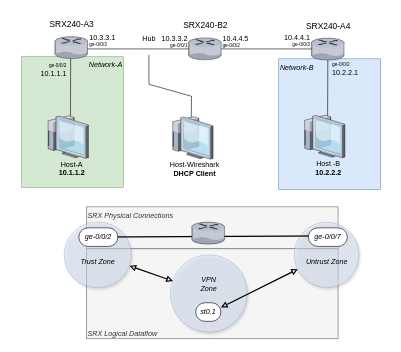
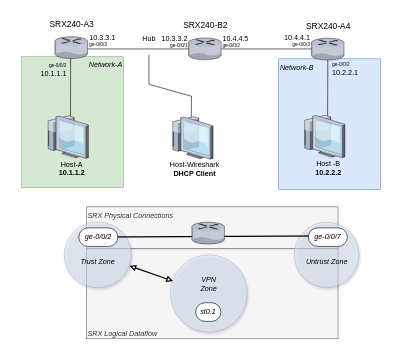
  <mxCell id="0" />
  <mxCell id="1" parent="0" />
  <mxCell id="2" value="SRX Physical Connections" style="rounded=0;whiteSpace=wrap;html=1;align=left;fillColor=#f5f5f5;verticalAlign=top;strokeColor=#666666;fontStyle=2;fontColor=#333333;" parent="1" vertex="1"><mxGeometry x="143.5" y="344.5" width="420" height="70" as="geometry" /></mxCell>
  <mxCell id="3" value="SRX Logical Dataflow" style="rounded=0;whiteSpace=wrap;html=1;align=left;fillColor=#f5f5f5;verticalAlign=bottom;strokeColor=#666666;fontStyle=2;fontColor=#333333;" parent="1" vertex="1"><mxGeometry x="143.5" y="414.5" width="420" height="150" as="geometry" /></mxCell>
  <mxCell id="4" value="Trust Zone" style="rounded=1;whiteSpace=wrap;html=1;align=center;fillColor=#dae8fc;verticalAlign=middle;strokeColor=#6c8ebf;fontStyle=2;comic=0;glass=0;shadow=1;arcSize=50;opacity=50;spacingTop=25;" parent="1" vertex="1"><mxGeometry x="106.5" y="370" width="112" height="109" as="geometry" /></mxCell>
  <mxCell id="5" value="Network-A" style="rounded=0;whiteSpace=wrap;html=1;align=right;fillColor=#d5e8d4;verticalAlign=top;strokeColor=#82b366;fontStyle=2" parent="1" vertex="1"><mxGeometry x="35.5" y="94" width="170" height="218" as="geometry" /></mxCell>
  <mxCell id="6" value="Network-B" style="rounded=0;whiteSpace=wrap;html=1;align=left;fillColor=#dae8fc;verticalAlign=top;strokeColor=#6c8ebf;fontStyle=2" parent="1" vertex="1"><mxGeometry x="464.5" y="97.5" width="170" height="218" as="geometry" /></mxCell>
  <mxCell id="7" style="edgeStyle=none;rounded=0;html=1;jettySize=auto;orthogonalLoop=1;endArrow=none;endFill=0;" parent="1" edge="1"><mxGeometry relative="1" as="geometry"><mxPoint x="248" y="91" as="sourcePoint" /><mxPoint x="318.5" y="203" as="targetPoint" /><Array as="points"><mxPoint x="248" y="140" /><mxPoint x="319" y="160" /></Array></mxGeometry></mxCell>
  <mxCell id="8" style="edgeStyle=none;rounded=0;html=1;jettySize=auto;orthogonalLoop=1;endArrow=none;endFill=0;" parent="1" edge="1"><mxGeometry relative="1" as="geometry"><mxPoint x="117.5" y="73" as="sourcePoint" /><mxPoint x="117" y="200.5" as="targetPoint" /></mxGeometry></mxCell>
  <mxCell id="9" style="edgeStyle=none;rounded=0;html=1;jettySize=auto;orthogonalLoop=1;endArrow=none;endFill=0;" parent="1" edge="1"><mxGeometry relative="1" as="geometry"><mxPoint x="126.5" y="81" as="sourcePoint" /><mxPoint x="541.5" y="81" as="targetPoint" /></mxGeometry></mxCell>
  <mxCell id="10" value="" style="group" parent="1" vertex="1" connectable="0"><mxGeometry x="20.5" y="20.571" width="243.5" height="105" as="geometry" /></mxCell>
  <mxCell id="11" value="&lt;div align=&quot;right&quot;&gt;&lt;div align=&quot;right&quot;&gt;&lt;font style=&quot;font-size: 8px&quot;&gt;ge-0/0/2&lt;/font&gt;&lt;/div&gt;&lt;/div&gt;10.1.1.1" style="text;html=1;resizable=0;points=[];autosize=1;align=right;verticalAlign=bottom;spacingTop=-4;" parent="10" vertex="1"><mxGeometry x="31.5" y="80" width="60" height="30" as="geometry" /></mxCell>
  <mxCell id="12" value="" style="verticalLabelPosition=bottom;aspect=fixed;html=1;verticalAlign=top;strokeColor=none;align=center;outlineConnect=0;shape=mxgraph.citrix.router;" parent="10" vertex="1"><mxGeometry x="70.5" y="40" width="55" height="36.5" as="geometry" /></mxCell>
  <mxCell id="13" value="&lt;div&gt;&lt;font style=&quot;font-size: 14px&quot;&gt;SRX240-A3&lt;/font&gt;&lt;/div&gt;" style="text;html=1;resizable=0;points=[];autosize=1;align=center;verticalAlign=top;spacingTop=-4;" parent="10" vertex="1"><mxGeometry x="53" y="8.5" width="90" height="20" as="geometry" /></mxCell>
  <mxCell id="14" value="&lt;div align=&quot;left&quot;&gt;10.3.3.1&lt;br&gt;&lt;/div&gt;&lt;div style=&quot;font-size: 8px&quot; align=&quot;left&quot;&gt;ge-0/0/3&lt;/div&gt;" style="text;html=1;resizable=0;points=[];autosize=1;align=left;verticalAlign=bottom;spacingTop=-4;" parent="10" vertex="1"><mxGeometry x="126" y="31" width="60" height="30" as="geometry" /></mxCell>
  <mxCell id="15" value="Hub" style="shape=image;html=1;verticalAlign=top;verticalLabelPosition=bottom;labelBackgroundColor=#ffffff;imageAspect=0;aspect=fixed;image=https://cdn1.iconfinder.com/data/icons/Momentum_MatteEntireSet/32/network-hub.png;spacingTop=-50;" parent="10" vertex="1"><mxGeometry x="211.5" y="47.429" width="32" height="32" as="geometry" /></mxCell>
  <mxCell id="16" value="" style="group" parent="1" vertex="1" connectable="0"><mxGeometry x="448.5" y="23.071" width="198" height="106.5" as="geometry" /></mxCell>
  <mxCell id="17" style="edgeStyle=none;rounded=0;html=1;jettySize=auto;orthogonalLoop=1;endArrow=none;endFill=0;" parent="16" edge="1"><mxGeometry relative="1" as="geometry"><mxPoint x="98" y="58.429" as="sourcePoint" /><mxPoint x="97.5" y="185.929" as="targetPoint" /></mxGeometry></mxCell>
  <mxCell id="18" value="&lt;div align=&quot;left&quot;&gt;&lt;div&gt;&lt;font style=&quot;font-size: 8px&quot;&gt;ge-0/0/2&lt;/font&gt;&lt;/div&gt;&lt;/div&gt;&lt;div align=&quot;left&quot;&gt;10.2.2.1&lt;/div&gt;" style="text;html=1;resizable=0;points=[];autosize=1;align=left;verticalAlign=bottom;spacingTop=-4;" parent="16" vertex="1"><mxGeometry x="103" y="76.5" width="60" height="30" as="geometry" /></mxCell>
  <mxCell id="19" value="" style="verticalLabelPosition=bottom;aspect=fixed;html=1;verticalAlign=top;strokeColor=none;align=center;outlineConnect=0;shape=mxgraph.citrix.router;" parent="16" vertex="1"><mxGeometry x="70.5" y="40" width="55" height="36.5" as="geometry" /></mxCell>
  <mxCell id="20" value="&lt;div&gt;&lt;font style=&quot;font-size: 14px&quot;&gt;SRX240-A4&lt;/font&gt;&lt;/div&gt;" style="text;html=1;resizable=0;points=[];autosize=1;align=center;verticalAlign=top;spacingTop=-4;" parent="16" vertex="1"><mxGeometry x="53" y="8.5" width="90" height="20" as="geometry" /></mxCell>
  <mxCell id="21" value="&lt;div align=&quot;right&quot;&gt;10.4.4.1&lt;br&gt;&lt;/div&gt;&lt;div style=&quot;font-size: 8px&quot; align=&quot;right&quot;&gt;ge-0/0/3&lt;/div&gt;" style="text;html=1;resizable=0;points=[];autosize=1;align=right;verticalAlign=bottom;spacingTop=-4;" parent="16" vertex="1"><mxGeometry x="9.5" y="29" width="60" height="30" as="geometry" /></mxCell>
  <mxCell id="22" value="" style="group" parent="1" vertex="1" connectable="0"><mxGeometry x="504" y="191.5" width="85.5" height="111" as="geometry" /></mxCell>
  <mxCell id="23" value="" style="verticalLabelPosition=bottom;aspect=fixed;html=1;verticalAlign=top;strokeColor=none;align=center;outlineConnect=0;shape=mxgraph.citrix.thin_client;" parent="22" vertex="1"><mxGeometry width="71" height="71" as="geometry" /></mxCell>
  <mxCell id="24" value="&lt;div align=&quot;center&quot;&gt;Host -B&lt;br&gt;&lt;/div&gt;&lt;div align=&quot;center&quot;&gt;&lt;b&gt;10.2.2.2&lt;/b&gt;&lt;br&gt;&lt;/div&gt;&lt;div align=&quot;center&quot;&gt;&lt;br&gt;&lt;/div&gt;" style="text;html=1;resizable=0;points=[];autosize=1;align=center;verticalAlign=top;spacingTop=-4;" parent="22" vertex="1"><mxGeometry x="13" y="71" width="60" height="40" as="geometry" /></mxCell>
  <mxCell id="25" value="" style="group" parent="1" vertex="1" connectable="0"><mxGeometry x="76" y="192.5" width="85.5" height="111" as="geometry" /></mxCell>
  <mxCell id="26" value="" style="verticalLabelPosition=bottom;aspect=fixed;html=1;verticalAlign=top;strokeColor=none;align=center;outlineConnect=0;shape=mxgraph.citrix.thin_client;" parent="25" vertex="1"><mxGeometry width="71" height="71" as="geometry" /></mxCell>
  <mxCell id="27" value="&lt;div align=&quot;center&quot;&gt;Host-A &lt;br&gt;&lt;/div&gt;&lt;div align=&quot;center&quot;&gt;&lt;b&gt;10.1.1.2&lt;/b&gt;&lt;br&gt;&lt;/div&gt;&lt;div align=&quot;center&quot;&gt;&lt;br&gt;&lt;/div&gt;" style="text;html=1;resizable=0;points=[];autosize=1;align=center;verticalAlign=top;spacingTop=-4;" parent="25" vertex="1"><mxGeometry x="13" y="71" width="60" height="40" as="geometry" /></mxCell>
  <mxCell id="28" value="" style="group" parent="1" vertex="1" connectable="0"><mxGeometry x="284" y="194" width="113" height="110" as="geometry" /></mxCell>
  <mxCell id="29" value="" style="verticalLabelPosition=bottom;aspect=fixed;html=1;verticalAlign=top;strokeColor=none;align=center;outlineConnect=0;shape=mxgraph.citrix.thin_client;" parent="28" vertex="1"><mxGeometry width="71" height="71" as="geometry" /></mxCell>
  <mxCell id="30" value="&lt;div align=&quot;center&quot;&gt;Host-Wireshark&lt;/div&gt;&lt;div align=&quot;center&quot;&gt;&lt;b&gt;DHCP Client&lt;/b&gt;&lt;br&gt;&lt;/div&gt;" style="text;html=1;resizable=0;points=[];autosize=1;align=center;verticalAlign=top;spacingTop=-4;" parent="28" vertex="1"><mxGeometry x="-10.5" y="71" width="100" height="30" as="geometry" /></mxCell>
  <mxCell id="31" value="&lt;div align=&quot;center&quot;&gt;VPN&lt;/div&gt;&lt;div&gt;Zone&lt;br&gt;&lt;/div&gt;" style="rounded=1;whiteSpace=wrap;html=1;align=center;fillColor=#dae8fc;verticalAlign=middle;strokeColor=#6c8ebf;fontStyle=2;comic=0;glass=0;shadow=1;arcSize=50;opacity=50;spacingTop=-30;spacingLeft=0;" parent="1" vertex="1"><mxGeometry x="284" y="424.5" width="128" height="129" as="geometry" /></mxCell>
  <mxCell id="32" style="edgeStyle=none;rounded=0;html=1;jettySize=auto;orthogonalLoop=1;endArrow=block;endFill=0;strokeWidth=2;startArrow=block;startFill=0;targetPerimeterSpacing=-4;sourcePerimeterSpacing=-3;" parent="1" source="4" target="31" edge="1"><mxGeometry relative="1" as="geometry"><mxPoint x="508.5" y="499.5" as="sourcePoint" /><mxPoint x="383.5" y="489.5" as="targetPoint" /></mxGeometry></mxCell>
  <mxCell id="33" value="Untrust Zone" style="rounded=1;whiteSpace=wrap;html=1;align=center;fillColor=#dae8fc;verticalAlign=middle;strokeColor=#6c8ebf;fontStyle=2;comic=0;glass=0;shadow=1;arcSize=50;opacity=50;spacingTop=25;" parent="1" vertex="1"><mxGeometry x="490.5" y="370" width="108" height="109" as="geometry" /></mxCell>
- <mxCell id="34" style="edgeStyle=none;rounded=0;html=1;jettySize=auto;orthogonalLoop=1;endArrow=block;endFill=0;exitX=1;exitY=0.25;exitDx=0;exitDy=0;strokeWidth=2;startArrow=block;startFill=0;sourcePerimeterSpacing=-4;targetPerimeterSpacing=-6;" parent="1" source="37" target="33" edge="1"><mxGeometry relative="1" as="geometry"><mxPoint x="412.5" y="489.5" as="sourcePoint" /><mxPoint x="463.5" y="489.5" as="targetPoint" /></mxGeometry></mxCell>
  <mxCell id="35" style="edgeStyle=none;rounded=0;html=1;jettySize=auto;orthogonalLoop=1;endArrow=none;endFill=0;strokeWidth=2;exitX=0;exitY=0.5;exitDx=0;exitDy=0;entryX=1;entryY=0.5;entryDx=0;entryDy=0;" parent="1" source="40" edge="1"><mxGeometry relative="1" as="geometry"><mxPoint x="143.5" y="392.833" as="sourcePoint" /><mxPoint x="563.5" y="392.833" as="targetPoint" /><Array as="points" /></mxGeometry></mxCell>
  <mxCell id="36" value="" style="verticalLabelPosition=bottom;aspect=fixed;html=1;verticalAlign=top;strokeColor=none;align=center;outlineConnect=0;shape=mxgraph.citrix.router;" parent="1" vertex="1"><mxGeometry x="319.5" y="370.071" width="55" height="36.5" as="geometry" /></mxCell>
  <mxCell id="37" value="st0.1" style="rounded=1;whiteSpace=wrap;html=1;align=center;verticalAlign=middle;fontStyle=2;comic=0;glass=0;shadow=0;arcSize=50;" parent="1" vertex="1"><mxGeometry x="326" y="504.5" width="42" height="31" as="geometry" /></mxCell>
  <mxCell id="38" value="&lt;div align=&quot;right&quot;&gt;ge-0/0/7&lt;/div&gt;" style="rounded=1;whiteSpace=wrap;html=1;align=center;verticalAlign=middle;fontStyle=2;comic=0;glass=0;shadow=0;arcSize=50;" parent="1" vertex="1"><mxGeometry x="514" y="379.5" width="65" height="31" as="geometry" /></mxCell>
  <mxCell id="39" style="edgeStyle=none;rounded=0;html=1;jettySize=auto;orthogonalLoop=1;endArrow=none;endFill=0;strokeWidth=2;exitX=0;exitY=0.5;exitDx=0;exitDy=0;entryX=1;entryY=0.5;entryDx=0;entryDy=0;" parent="1" target="40" edge="1"><mxGeometry relative="1" as="geometry"><mxPoint x="143.5" y="392.833" as="sourcePoint" /><mxPoint x="563.5" y="392.833" as="targetPoint" /><Array as="points" /></mxGeometry></mxCell>
  <mxCell id="40" value="&lt;div align=&quot;right&quot;&gt;ge-0/0/2&lt;/div&gt;" style="rounded=1;whiteSpace=wrap;html=1;align=center;verticalAlign=middle;fontStyle=2;comic=0;glass=0;shadow=0;arcSize=50;" parent="1" vertex="1"><mxGeometry x="131" y="379.5" width="65" height="31" as="geometry" /></mxCell>
  <mxCell id="41" value="" style="group" vertex="1" connectable="0" parent="1"><mxGeometry x="243.5" y="22.571" width="198" height="106.5" as="geometry" /></mxCell>
  <mxCell id="42" value="" style="verticalLabelPosition=bottom;aspect=fixed;html=1;verticalAlign=top;strokeColor=none;align=center;outlineConnect=0;shape=mxgraph.citrix.router;" vertex="1" parent="41"><mxGeometry x="70.5" y="40" width="55" height="36.5" as="geometry" /></mxCell>
  <mxCell id="43" value="&lt;div&gt;&lt;font style=&quot;font-size: 14px&quot;&gt;SRX240-B2&lt;/font&gt;&lt;/div&gt;" style="text;html=1;resizable=0;points=[];autosize=1;align=center;verticalAlign=top;spacingTop=-4;" vertex="1" parent="41"><mxGeometry x="53" y="8.5" width="90" height="20" as="geometry" /></mxCell>
  <mxCell id="44" value="&lt;div align=&quot;right&quot;&gt;10.3.3.2&lt;/div&gt;&lt;div style=&quot;font-size: 8px&quot; align=&quot;right&quot;&gt;ge-0/0/1&lt;/div&gt;" style="text;html=1;resizable=0;points=[];autosize=1;align=right;verticalAlign=bottom;spacingTop=-4;" vertex="1" parent="41"><mxGeometry x="10.5" y="30" width="60" height="30" as="geometry" /></mxCell>
  <mxCell id="45" value="&lt;div align=&quot;left&quot;&gt;10.4.4.5&lt;/div&gt;&lt;div style=&quot;font-size: 8px&quot; align=&quot;left&quot;&gt;ge-0/0/2&lt;/div&gt;" style="text;html=1;resizable=0;points=[];autosize=1;align=left;verticalAlign=bottom;spacingTop=-4;" vertex="1" parent="41"><mxGeometry x="125.5" y="30" width="60" height="30" as="geometry" /></mxCell>
